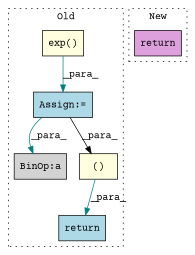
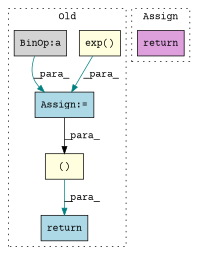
  digraph {
    fontname="Courier Prime"
    node [a=93 fillcolor=lightyellow fontname="Courier Prime" l=3 shape=box style=filled]
    edge [color=teal fontname="Courier Prime"]
    n1 [a=75 l=12 label="exp()" s=5128]
    n2 [a=68 fillcolor=lightblue label="Assign:=" s=5216]
    n3 [fillcolor=lightblue l=7 label=return s=5396]
    n4 [a=82 fillcolor=lightgrey label="BinOp:a" s=5220]
    n5 [a=54 l=13 label="()" s=5409]
    n6 [fillcolor=plum l=7 label=return s=3108]
    subgraph cluster_1 {
      label=Old
      style=dotted
      n1
      n2
      n3
      n4
      n5
    }
    subgraph cluster_2 {
-     label=New
+     label=Assign
      style=dotted
      n6
    }
    n1 -> n2 [label=_para_]
    n2 -> n5 [color=black label=_para_]
-   n2 -> n4 [label=_para_]
+   n4 -> n2 [label=_para_]
    n5 -> n3 [label=_para_]
  }
